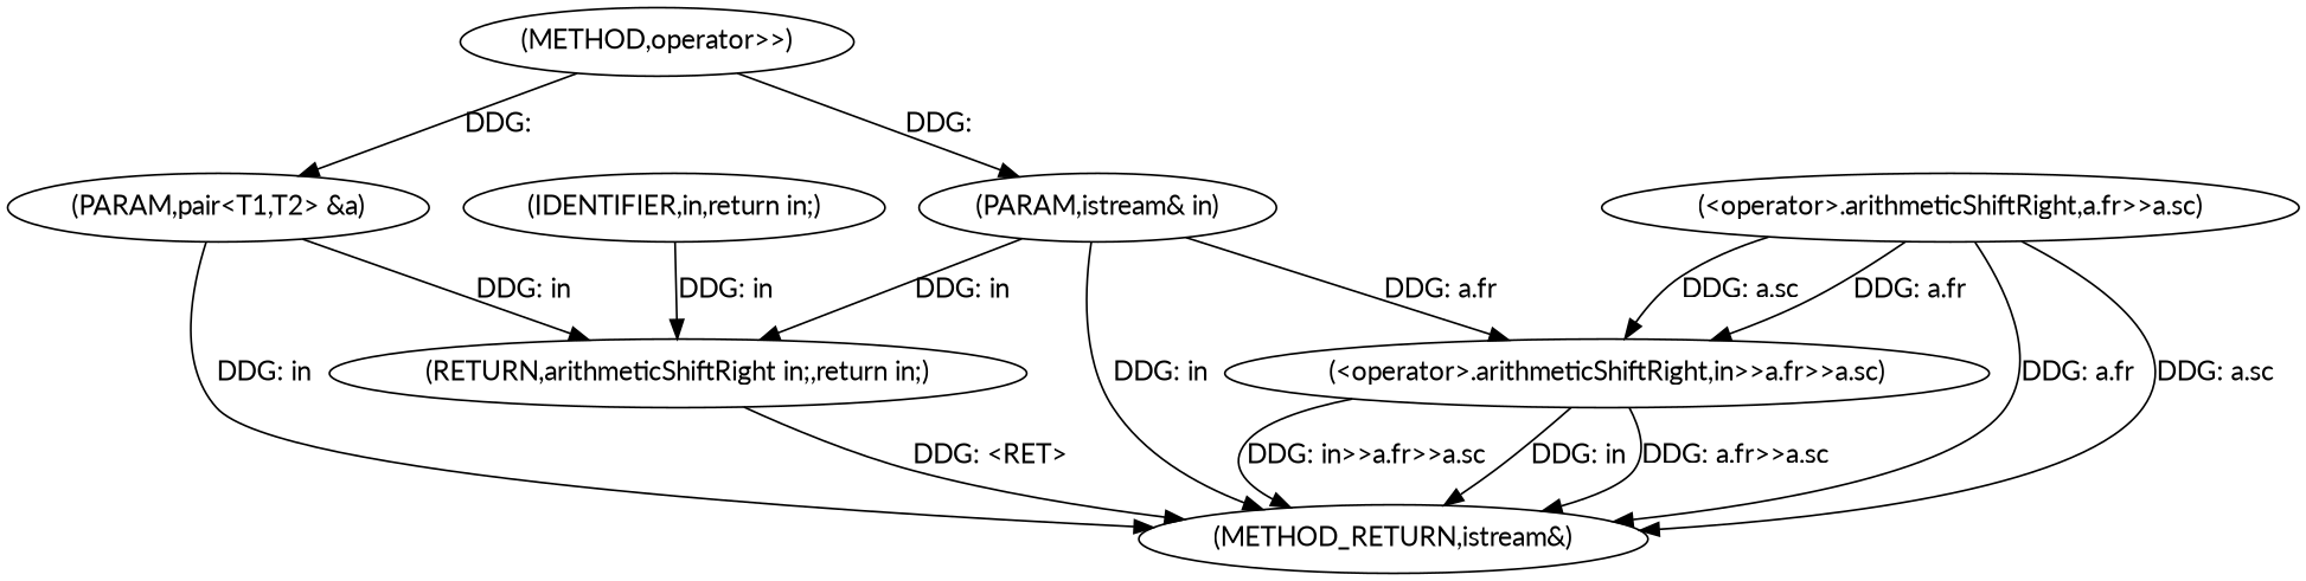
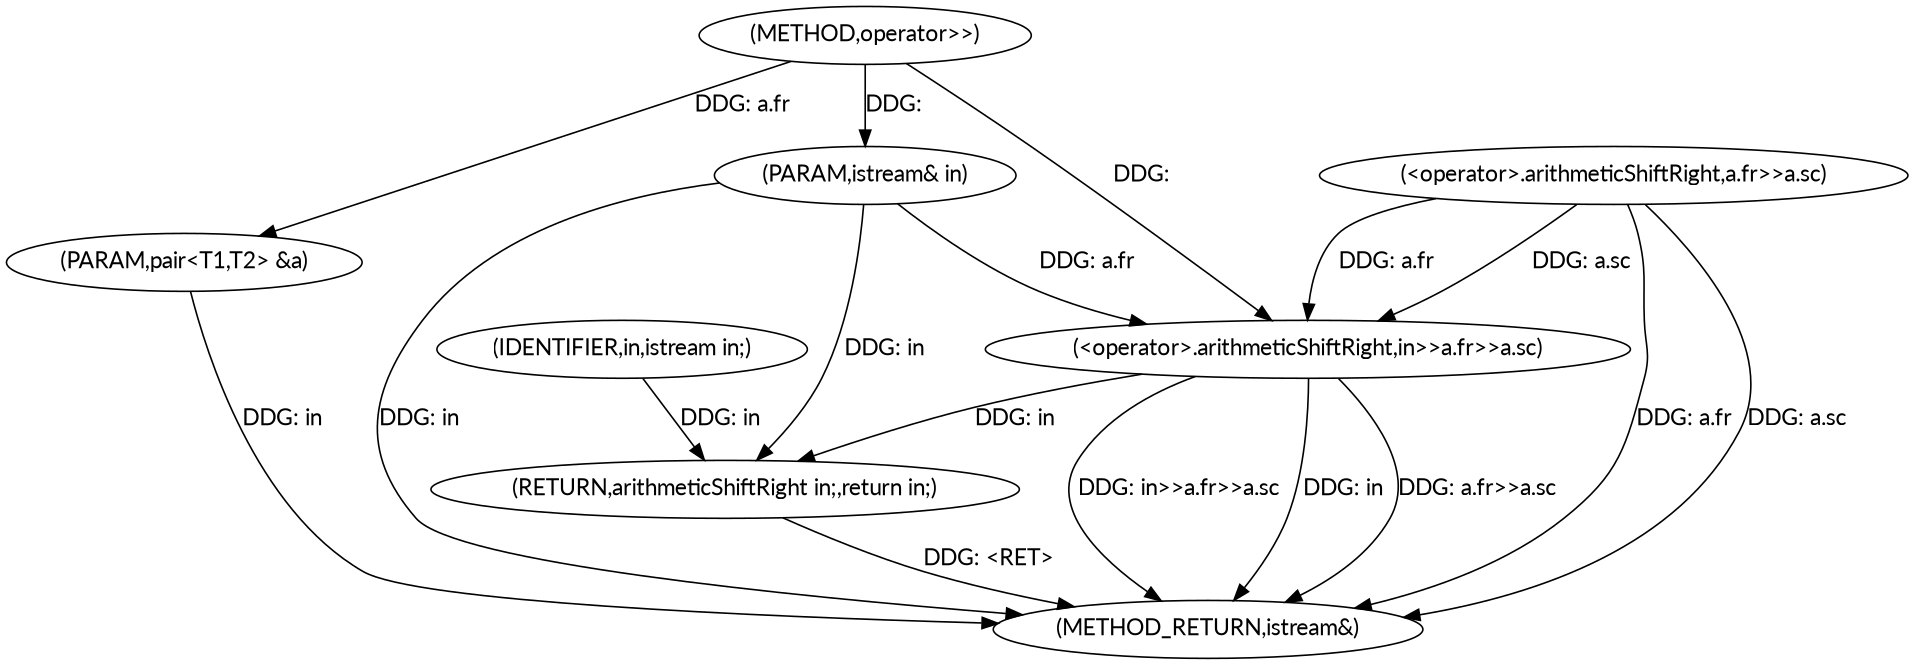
  digraph {
    fontname=Lato
    node [fontname=Lato]
    edge [fontname=Lato]
    n1 [label="(METHOD,operator>>)"]
    n2 [label="(PARAM,istream& in)"]
    n3 [label="(PARAM,pair<T1,T2> &a)"]
    n4 [label="(<operator>.arithmeticShiftRight,in>>a.fr>>a.sc)"]
    n5 [label="(METHOD_RETURN,istream&)"]
    n6 [label="(RETURN,arithmeticShiftRight in;,return in;)"]
-   n7 [label="(IDENTIFIER,in,return in;)"]
+   n7 [label="(IDENTIFIER,in,istream in;)"]
    n8 [label="(<operator>.arithmeticShiftRight,a.fr>>a.sc)"]
    n1 -> n2 [label="DDG: "]
-   n1 -> n3 [label="DDG: "]
+   n1 -> n3 [label="DDG: a.fr"]
+   n1 -> n4 [label="DDG: "]
    n2 -> n4 [label="DDG: a.fr"]
    n2 -> n5 [label="DDG: in"]
    n2 -> n6 [label="DDG: in"]
    n3 -> n5 [label="DDG: in"]
    n4 -> n5 [label="DDG: in"]
    n4 -> n5 [label="DDG: a.fr>>a.sc"]
    n4 -> n5 [label="DDG: in>>a.fr>>a.sc"]
-   n3 -> n6 [label="DDG: in"]
+   n4 -> n6 [label="DDG: in"]
    n6 -> n5 [label="DDG: <RET>"]
    n7 -> n6 [label="DDG: in"]
    n8 -> n4 [label="DDG: a.sc"]
    n8 -> n4 [label="DDG: a.fr"]
    n8 -> n5 [label="DDG: a.fr"]
    n8 -> n5 [label="DDG: a.sc"]
  }
